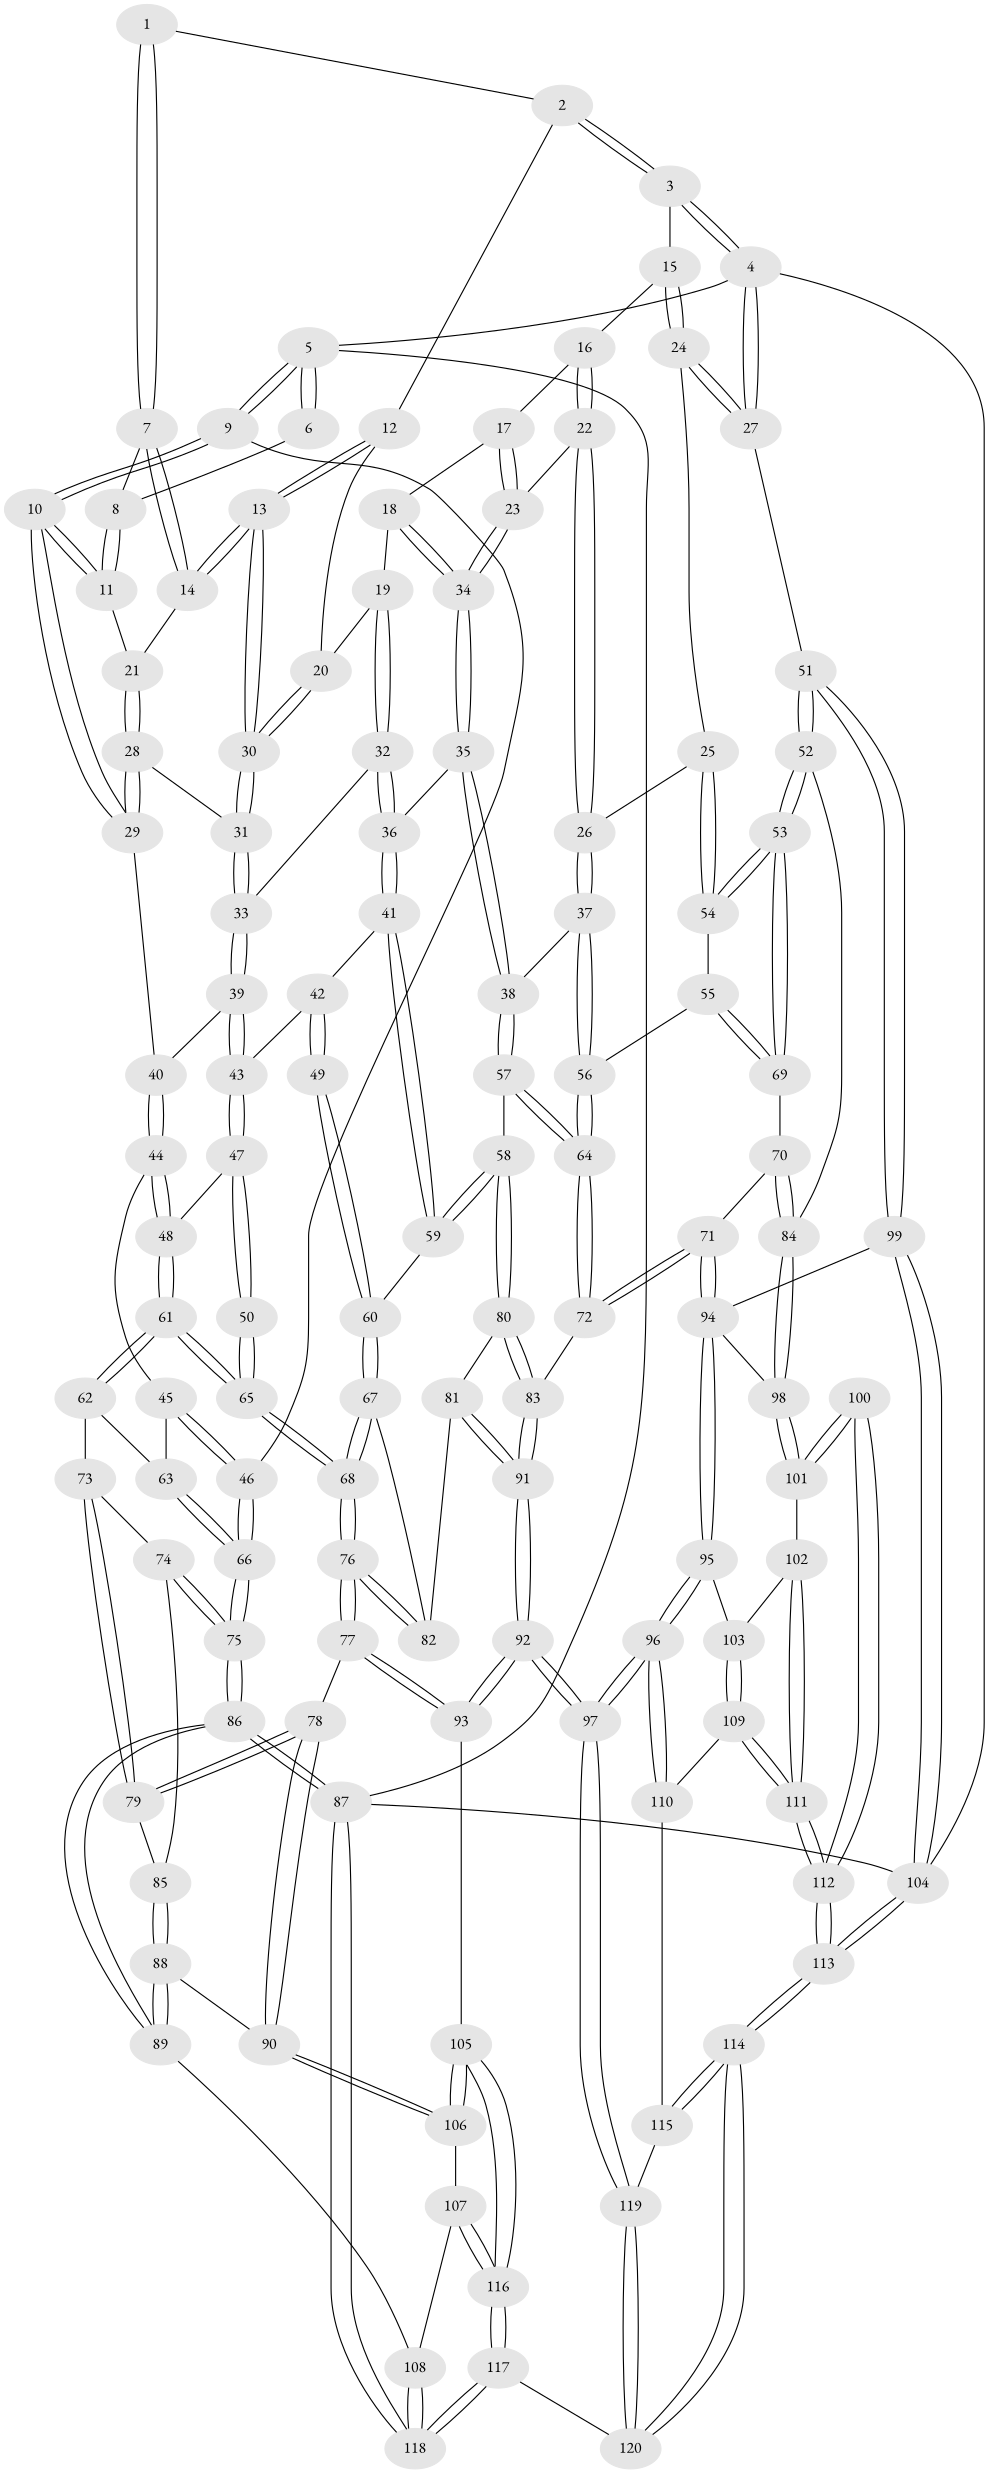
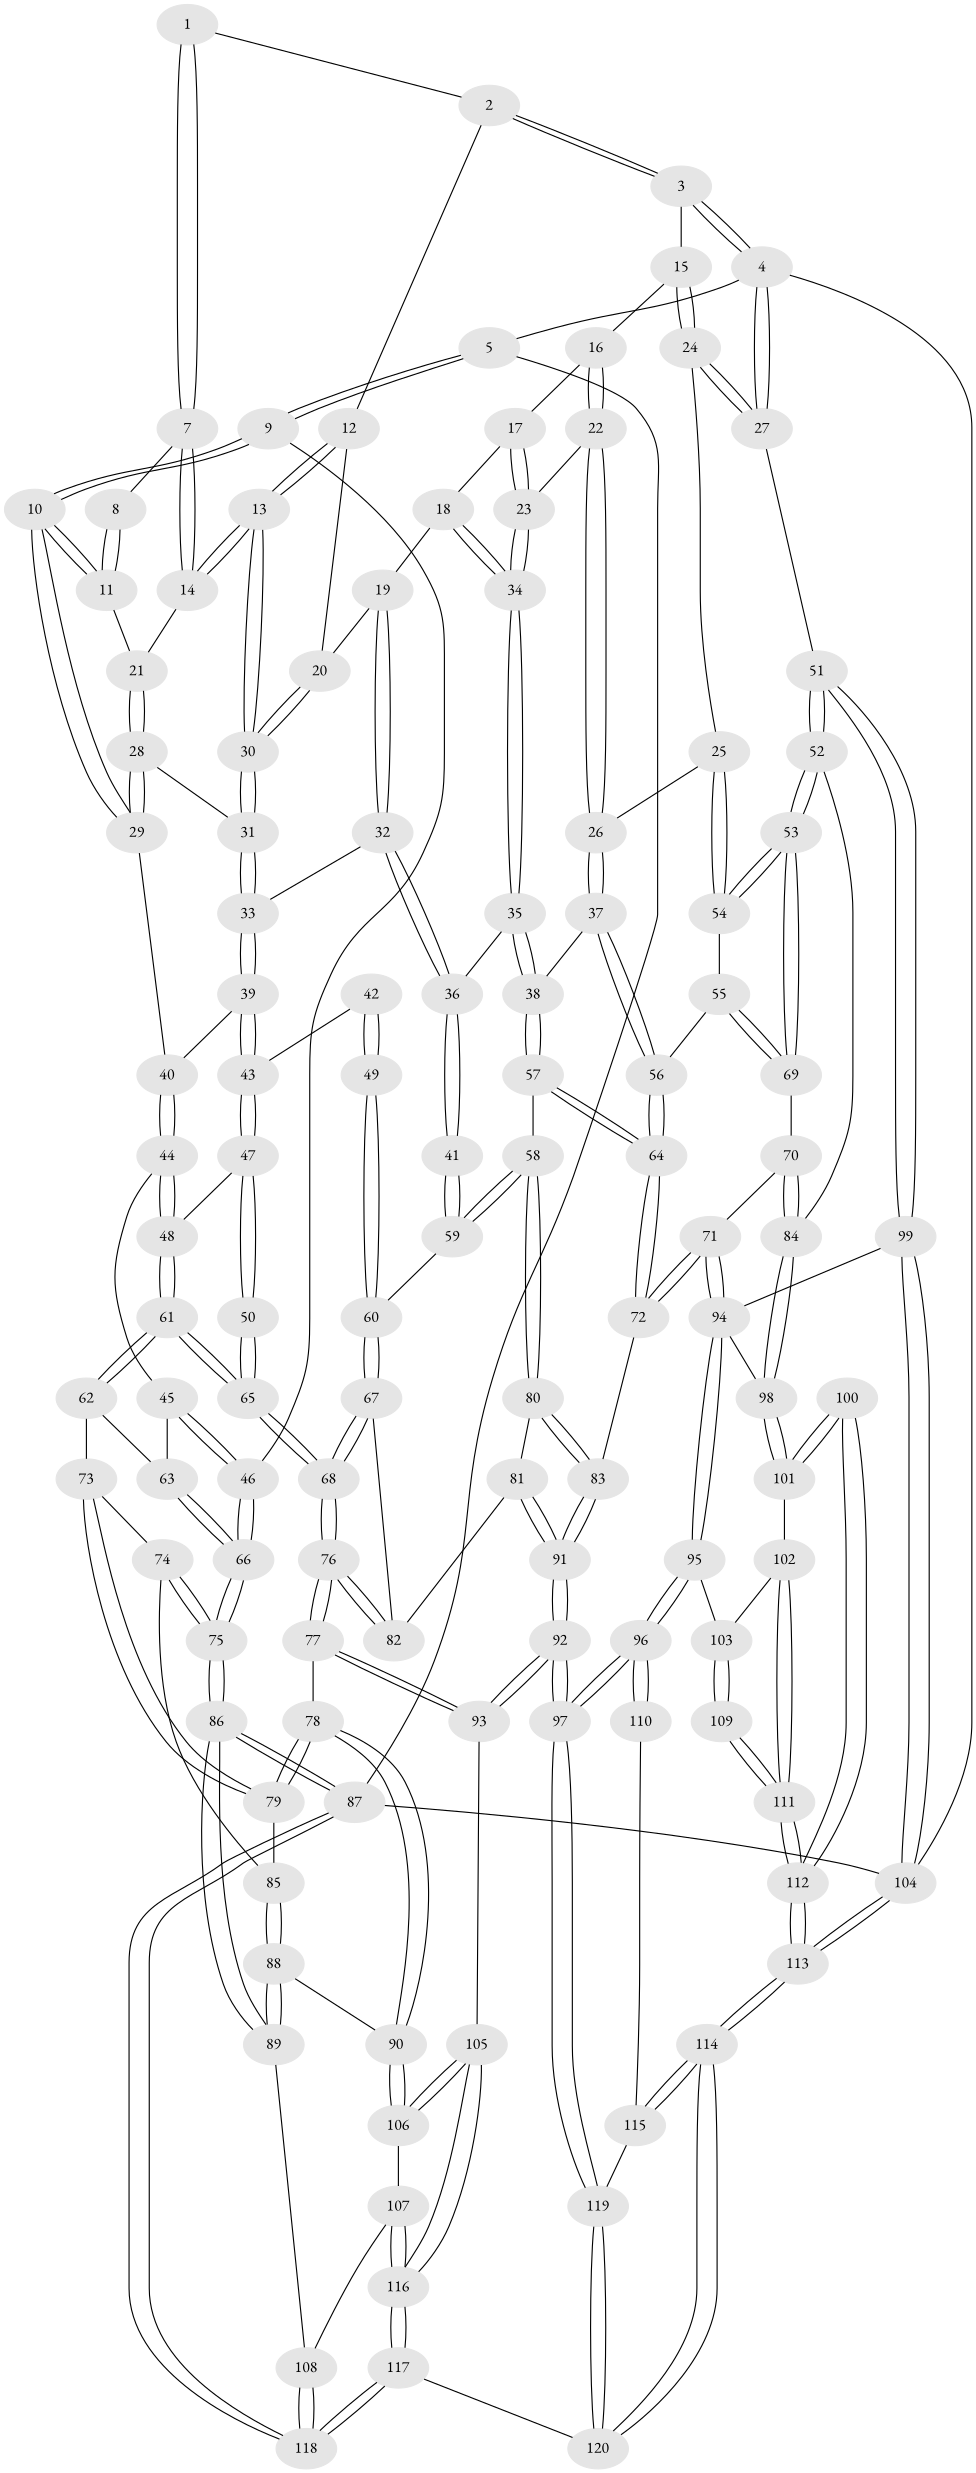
  graph {
    fontname="EB Garamond"
    node [color=gray90 fontname="EB Garamond" style=filled]
    edge [fontname="EB Garamond"]
    1
    2
    7
    3
    12
    8
    14
    4
    15
    13
    20
    5
    27
    104
    16
    24
-   6
    9
    87
    51
    113
    10
    46
    118
    11
    21
    29
    66
    40
    28
    30
    31
    17
    22
    25
    18
    23
    26
    19
    34
    32
    35
    33
    36
    37
    54
    55
    38
    56
    52
    99
    44
    39
    41
    43
    57
    42
    59
    64
    58
    47
    45
    48
    49
    60
    50
    63
    61
    75
    65
    62
    67
    68
    53
    84
    94
    69
    98
    70
    72
    80
    83
    81
    82
    73
    74
    79
    76
    86
    77
    71
    95
    91
    85
    88
    89
    78
    93
    90
    105
    106
    92
    101
    108
    107
    97
    119
    116
    96
    103
    110
    109
    115
    120
    102
    100
    112
    111
    114
    117
    1 -- 2
    1 -- 7
    1 -- 7
    2 -- 3
    2 -- 3
    2 -- 12
    7 -- 8
    7 -- 14
    7 -- 14
    3 -- 4
    3 -- 4
    3 -- 15
    12 -- 13
    12 -- 13
    12 -- 20
    8 -- 11
    8 -- 11
    14 -- 21
    4 -- 5
    4 -- 27
    4 -- 27
    4 -- 104
    15 -- 16
    15 -- 24
    15 -- 24
    13 -- 14
    13 -- 14
    13 -- 30
    13 -- 30
    20 -- 30
    20 -- 30
-   5 -- 6
-   5 -- 6
    5 -- 9
    5 -- 9
    5 -- 87
    27 -- 51
    104 -- 113
    104 -- 113
    16 -- 17
    16 -- 22
    16 -- 22
    24 -- 27
    24 -- 27
    24 -- 25
-   6 -- 8
    9 -- 10
    9 -- 10
    9 -- 46
    87 -- 104
    87 -- 118
    87 -- 118
    51 -- 52
    51 -- 52
    51 -- 99
    51 -- 99
    113 -- 114
    113 -- 114
    10 -- 11
    10 -- 11
    10 -- 29
    10 -- 29
    46 -- 66
    46 -- 66
    11 -- 21
    21 -- 28
    21 -- 28
    29 -- 40
    66 -- 75
    66 -- 75
    40 -- 44
    40 -- 44
    28 -- 29
    28 -- 29
    28 -- 31
    30 -- 31
    30 -- 31
    31 -- 33
    31 -- 33
    17 -- 18
    17 -- 23
    17 -- 23
    22 -- 23
    22 -- 26
    22 -- 26
    25 -- 26
    25 -- 54
    25 -- 54
    18 -- 19
    18 -- 34
    18 -- 34
    23 -- 34
    23 -- 34
    26 -- 37
    26 -- 37
    19 -- 20
    19 -- 32
    19 -- 32
    34 -- 35
    34 -- 35
    32 -- 33
    32 -- 36
    32 -- 36
    35 -- 36
    35 -- 38
    35 -- 38
    33 -- 39
    33 -- 39
    36 -- 41
    36 -- 41
    37 -- 38
    37 -- 56
    37 -- 56
    54 -- 55
    55 -- 56
    55 -- 69
    55 -- 69
    38 -- 57
    38 -- 57
    56 -- 64
    56 -- 64
    52 -- 53
    52 -- 53
    52 -- 84
    99 -- 104
    99 -- 104
    99 -- 94
    44 -- 45
    44 -- 48
    44 -- 48
    39 -- 40
    39 -- 43
    39 -- 43
-   41 -- 42
    41 -- 59
    41 -- 59
    43 -- 47
    43 -- 47
    57 -- 64
    57 -- 64
    57 -- 58
    42 -- 43
    42 -- 49
    42 -- 49
    59 -- 60
    64 -- 72
    64 -- 72
    58 -- 59
    58 -- 59
    58 -- 80
    58 -- 80
    47 -- 48
    47 -- 50
    47 -- 50
    45 -- 46
    45 -- 46
    45 -- 63
    48 -- 61
    48 -- 61
    49 -- 60
    49 -- 60
    60 -- 67
    60 -- 67
    50 -- 65
    50 -- 65
    63 -- 66
    63 -- 66
    61 -- 65
    61 -- 65
    61 -- 62
    61 -- 62
    75 -- 86
    75 -- 86
    65 -- 68
    65 -- 68
    62 -- 63
    62 -- 73
    67 -- 68
    67 -- 68
    67 -- 82
    68 -- 76
    68 -- 76
    53 -- 54
    53 -- 54
    53 -- 69
    53 -- 69
    84 -- 98
    84 -- 98
    94 -- 98
    94 -- 95
    94 -- 95
    69 -- 70
    98 -- 101
    98 -- 101
    70 -- 84
    70 -- 84
    70 -- 71
    72 -- 83
    80 -- 83
    80 -- 83
    80 -- 81
    83 -- 91
    83 -- 91
    81 -- 82
    81 -- 91
    81 -- 91
    73 -- 74
    73 -- 79
    73 -- 79
    74 -- 75
    74 -- 75
    74 -- 85
    79 -- 85
    76 -- 82
    76 -- 82
    76 -- 77
    76 -- 77
    86 -- 87
    86 -- 87
    86 -- 89
    86 -- 89
    77 -- 78
    77 -- 93
    77 -- 93
    71 -- 94
    71 -- 94
    71 -- 72
    71 -- 72
    95 -- 96
    95 -- 96
    95 -- 103
    91 -- 92
    91 -- 92
    85 -- 88
    85 -- 88
    88 -- 89
    88 -- 89
    88 -- 90
    89 -- 108
    78 -- 79
    78 -- 79
    78 -- 90
    78 -- 90
    93 -- 105
    90 -- 106
    90 -- 106
    105 -- 106
    105 -- 106
    105 -- 116
    105 -- 116
    106 -- 107
    92 -- 93
    92 -- 93
    92 -- 97
    92 -- 97
    101 -- 102
    108 -- 118
    108 -- 118
    107 -- 108
    107 -- 116
    107 -- 116
    97 -- 119
    97 -- 119
    119 -- 120
    119 -- 120
    116 -- 117
    116 -- 117
    96 -- 97
    96 -- 97
    96 -- 110
    96 -- 110
    103 -- 109
    103 -- 109
    110 -- 115
-   109 -- 110
    109 -- 111
    109 -- 111
    115 -- 119
    102 -- 103
    102 -- 111
    102 -- 111
    100 -- 101
    100 -- 101
    100 -- 112
    100 -- 112
    112 -- 113
    112 -- 113
    111 -- 112
    111 -- 112
    114 -- 115
    114 -- 115
    114 -- 120
    114 -- 120
    117 -- 118
    117 -- 118
    117 -- 120
  }
